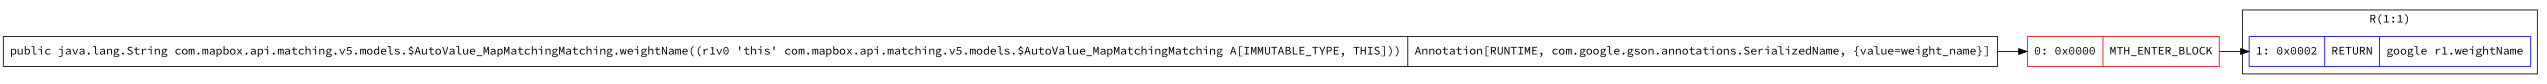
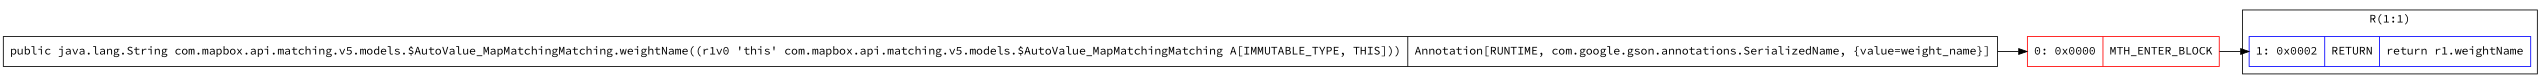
  digraph {
    rankdir=LR
    fontname="Source Code Pro"
    node [shape=record fontname="Source Code Pro"]
    edge [fontname="Source Code Pro"]
-   n1 [color=blue label="{1\:\ 0x0002|RETURN\l|google r1.weightName\l}"]
+   n1 [color=blue label="{1\:\ 0x0002|RETURN\l|return r1.weightName\l}"]
    n2 [color=red label="{0\:\ 0x0000|MTH_ENTER_BLOCK\l}"]
    n3 [label="{public java.lang.String com.mapbox.api.matching.v5.models.$AutoValue_MapMatchingMatching.weightName((r1v0 'this' com.mapbox.api.matching.v5.models.$AutoValue_MapMatchingMatching A[IMMUTABLE_TYPE, THIS]))  | Annotation[RUNTIME, com.google.gson.annotations.SerializedName, \{value=weight_name\}]\l}"]
    subgraph cluster_1 {
      label="R(1:1)"
      n1
    }
    n2 -> n1
    n3 -> n2
  }
